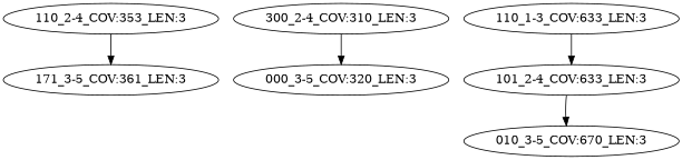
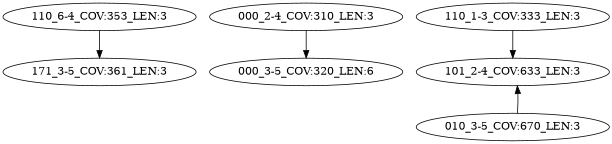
  digraph {
    n1 [label="171_3-5_COV:361_LEN:3"]
-   "110_2-4_COV:353_LEN:3"
-   "000_2-4_COV:310_LEN:3" [label="300_2-4_COV:310_LEN:3"]
-   "000_3-5_COV:320_LEN:3"
-   "110_1-3_COV:633_LEN:3"
+   "110_2-4_COV:353_LEN:3" [label="110_6-4_COV:353_LEN:3"]
+   "000_2-4_COV:310_LEN:3"
+   "000_3-5_COV:320_LEN:3" [label="000_3-5_COV:320_LEN:6"]
+   "110_1-3_COV:633_LEN:3" [label="110_1-3_COV:333_LEN:3"]
    "101_2-4_COV:633_LEN:3"
    "010_3-5_COV:670_LEN:3"
    "110_2-4_COV:353_LEN:3" -> n1
    "000_2-4_COV:310_LEN:3" -> "000_3-5_COV:320_LEN:3"
    "110_1-3_COV:633_LEN:3" -> "101_2-4_COV:633_LEN:3"
-   "101_2-4_COV:633_LEN:3" -> "010_3-5_COV:670_LEN:3"
+   "010_3-5_COV:670_LEN:3" -> "101_2-4_COV:633_LEN:3"
  }
